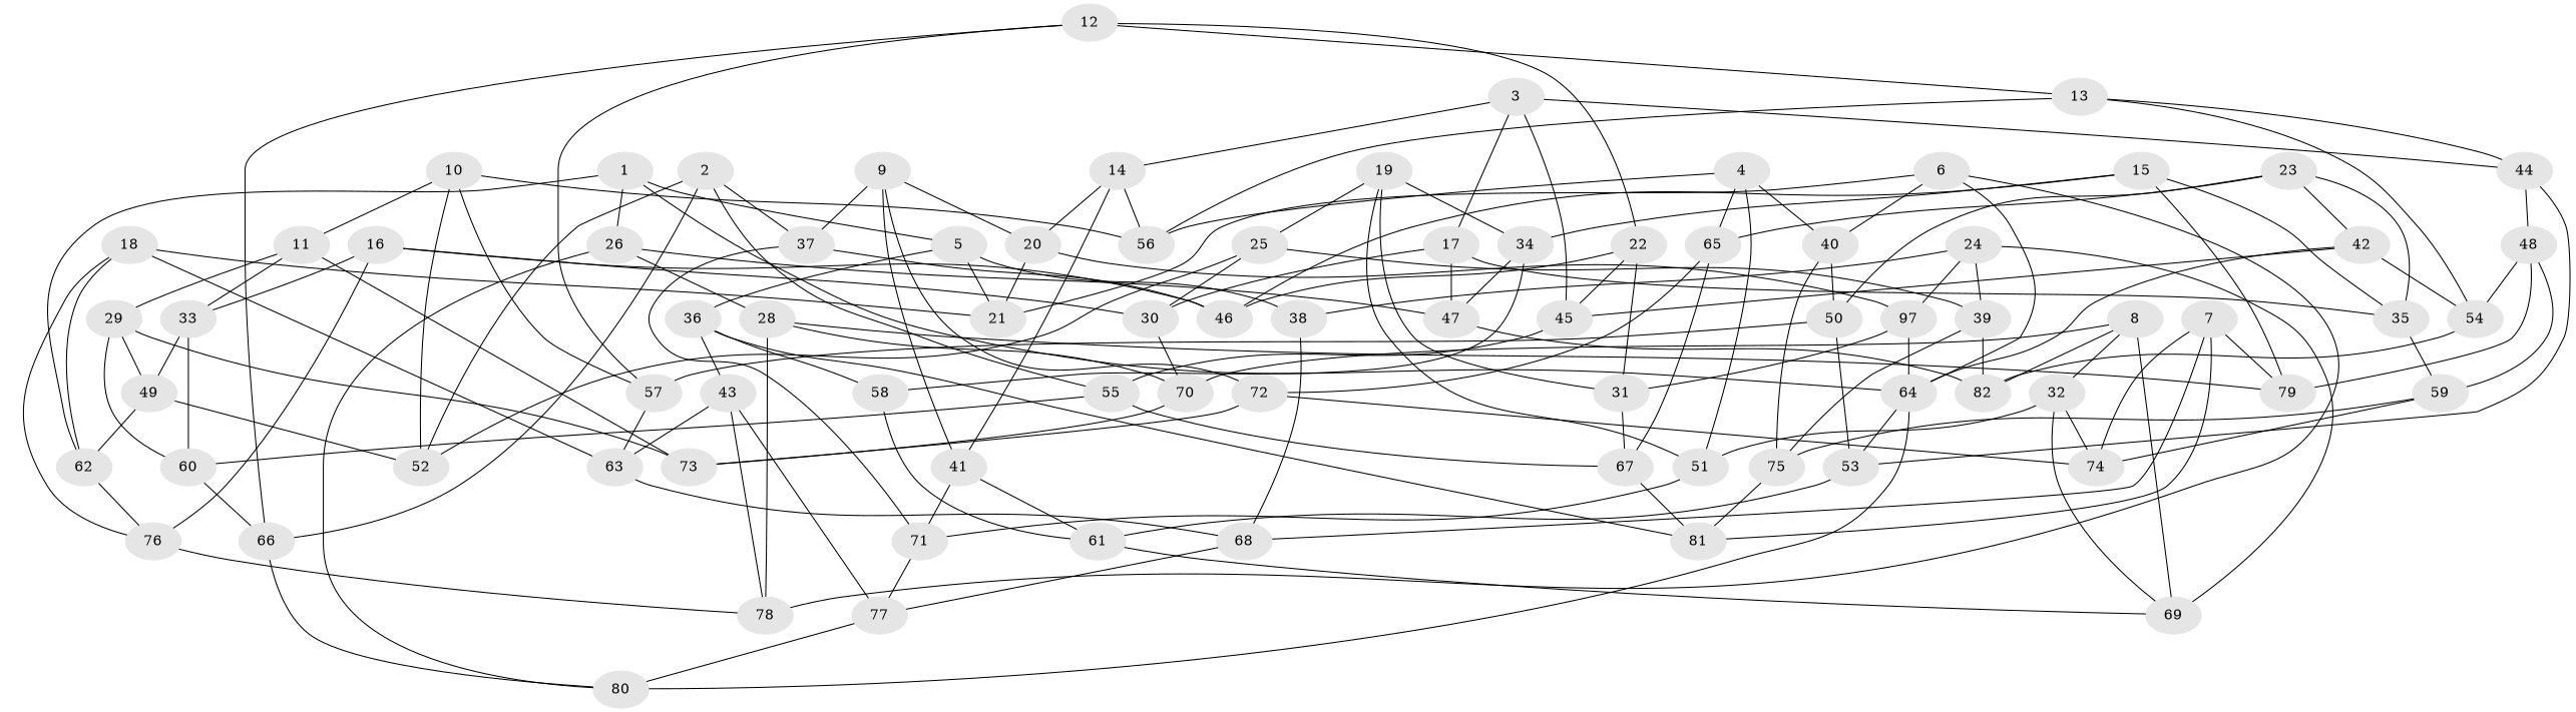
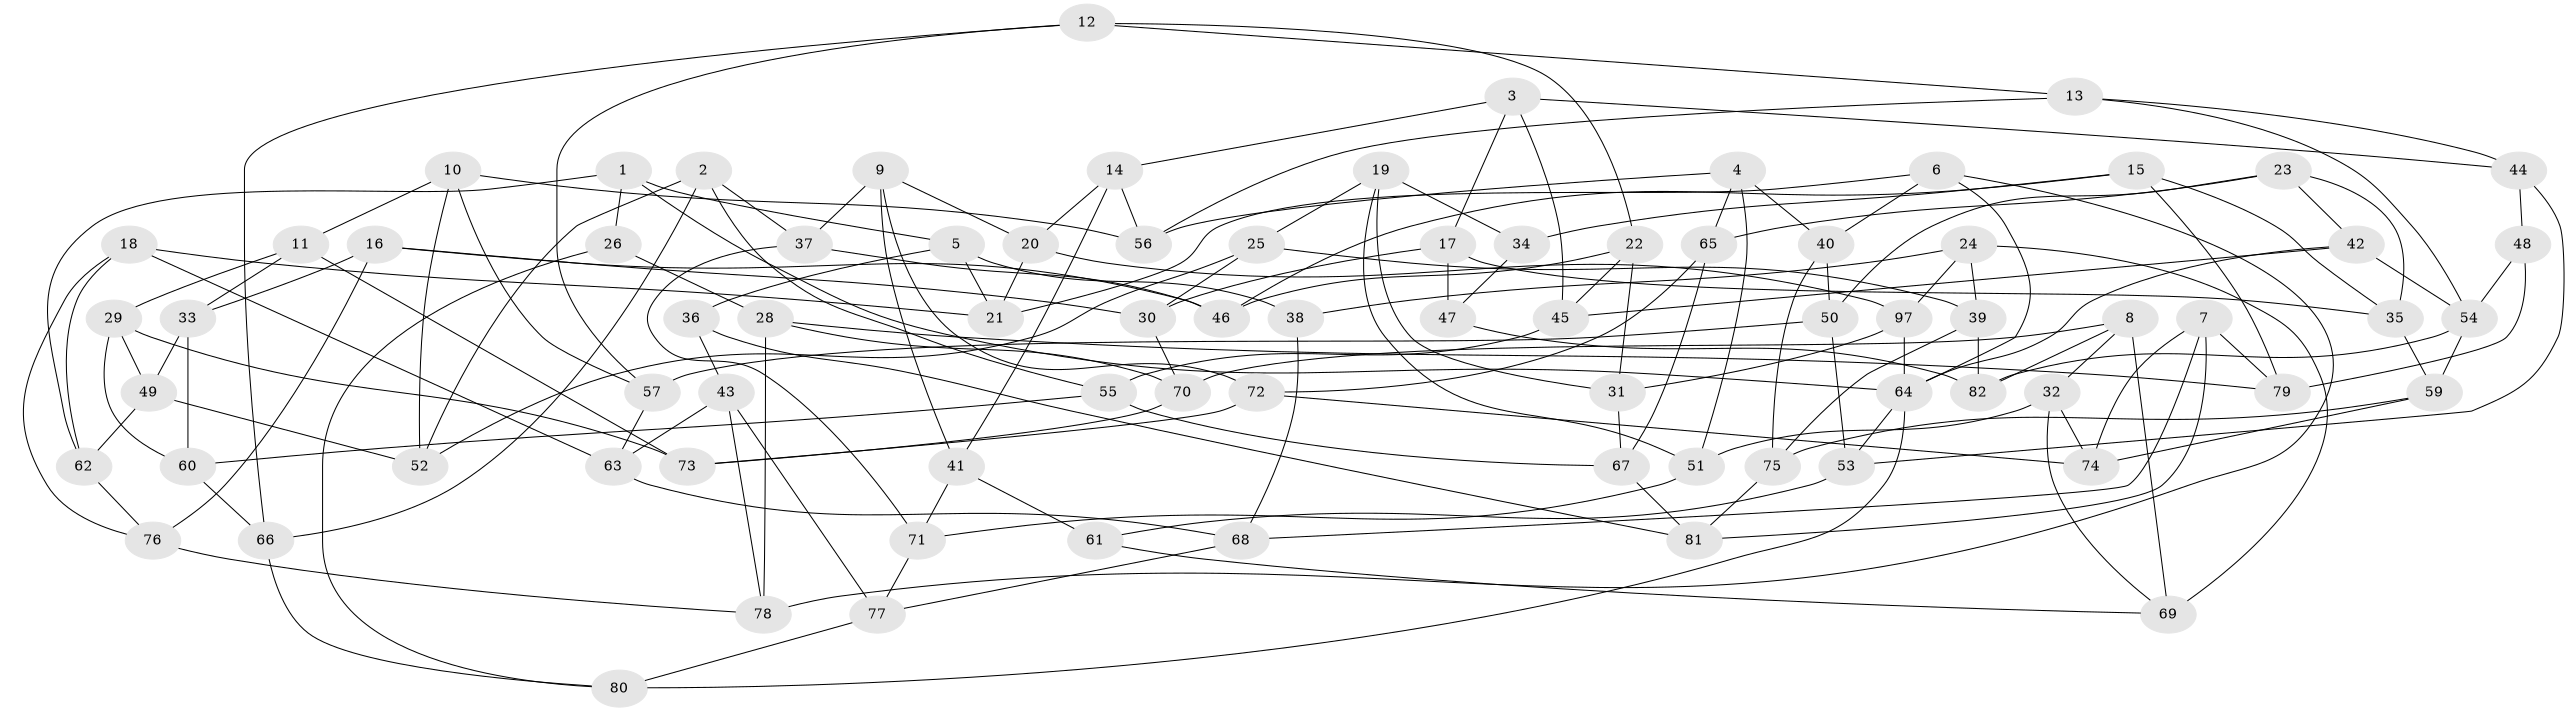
  graph {
    node [color=gray90 style=filled]
    1
    5
    26
    62
    64
    21
    36
    38
    47
    28
    80
    76
    53
    2
    37
    52
    55
    66
    46
    71
    60
    67
    3
    14
    17
    44
    45
    56
    20
    41
    35
    30
    48
    4
    40
    51
    65
    50
    75
    72
    81
-   58
    43
    68
    6
    78
    7
    74
    79
    77
    8
    32
    69
    70
    82
    73
    9
    n58 [label=97]
    61
    10
    11
    57
    29
    33
    63
    49
    12
    13
    22
    54
    31
    15
    34
    59
    16
    18
    19
    25
    39
    23
    42
    24
    1 -- 5
    1 -- 26
    1 -- 62
    1 -- 64
    5 -- 21
    5 -- 36
    5 -- 38
-   26 -- 47
    26 -- 28
    26 -- 80
    62 -- 76
    64 -- 80
    64 -- 53
    36 -- 81
-   36 -- 58
    36 -- 43
    38 -- 68
    47 -- 82
    28 -- 78
    28 -- 79
    28 -- 70
    76 -- 78
    53 -- 61
    2 -- 37
    2 -- 52
    2 -- 55
    2 -- 66
    37 -- 46
    37 -- 71
    55 -- 60
    55 -- 67
    66 -- 80
    71 -- 77
    60 -- 66
    67 -- 81
    3 -- 14
    3 -- 17
    3 -- 44
    3 -- 45
    14 -- 56
    14 -- 20
    14 -- 41
    17 -- 47
    17 -- 35
    17 -- 30
    44 -- 53
    44 -- 48
    45 -- 55
    20 -- 21
    20 -- n58
    41 -- 71
    41 -- 61
    35 -- 59
    30 -- 70
    48 -- 79
    48 -- 54
-   48 -- 59
+   54 -- 59
    4 -- 56
    4 -- 40
    4 -- 51
    4 -- 65
    40 -- 50
    40 -- 75
    51 -- 71
    65 -- 67
    65 -- 72
    50 -- 53
    50 -- 57
    75 -- 81
    72 -- 74
    72 -- 73
-   58 -- 61
    43 -- 78
    43 -- 77
    43 -- 63
    68 -- 77
    6 -- 64
    6 -- 21
    6 -- 40
    6 -- 78
    7 -- 81
    7 -- 68
    7 -- 74
    7 -- 79
    77 -- 80
    8 -- 32
    8 -- 69
    8 -- 70
    8 -- 82
    32 -- 51
    32 -- 74
    32 -- 69
    70 -- 73
    9 -- 37
    9 -- 20
    9 -- 41
    9 -- 72
    n58 -- 64
    n58 -- 31
    61 -- 69
    10 -- 52
    10 -- 56
    10 -- 11
    10 -- 57
    11 -- 73
    11 -- 29
    11 -- 33
    57 -- 63
    29 -- 60
    29 -- 73
    29 -- 49
    33 -- 60
    33 -- 49
    63 -- 68
    49 -- 62
    49 -- 52
    12 -- 66
    12 -- 57
    12 -- 13
    12 -- 22
    13 -- 44
    13 -- 56
    13 -- 54
    22 -- 46
    22 -- 45
    22 -- 31
    54 -- 82
    31 -- 67
    15 -- 46
    15 -- 35
    15 -- 79
    15 -- 34
    34 -- 47
-   34 -- 58
    59 -- 75
    59 -- 74
    16 -- 76
    16 -- 46
    16 -- 30
    16 -- 33
    18 -- 62
    18 -- 21
    18 -- 76
    18 -- 63
    19 -- 51
    19 -- 31
    19 -- 34
    19 -- 25
    25 -- 52
    25 -- 30
    25 -- 39
    39 -- 75
    39 -- 82
    23 -- 35
    23 -- 65
    23 -- 50
    23 -- 42
    42 -- 64
    42 -- 45
    42 -- 54
    24 -- 38
    24 -- 69
    24 -- n58
    24 -- 39
  }
